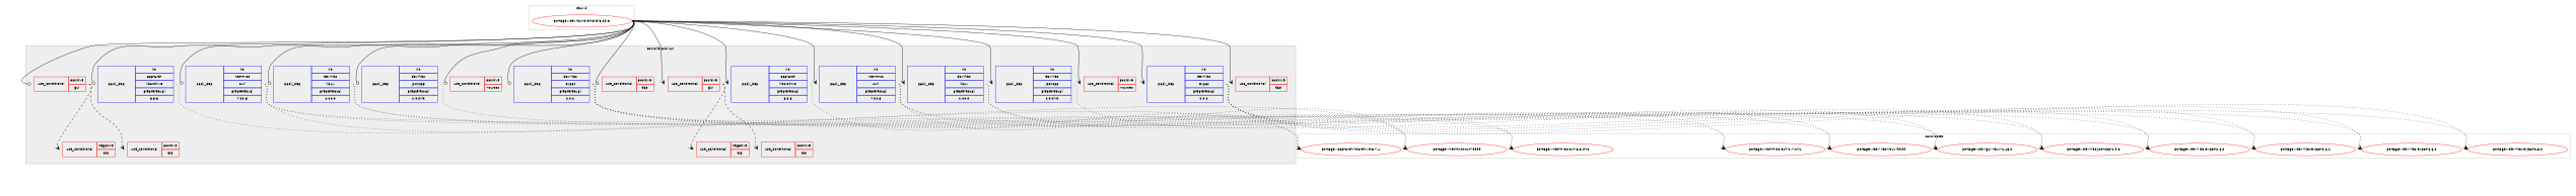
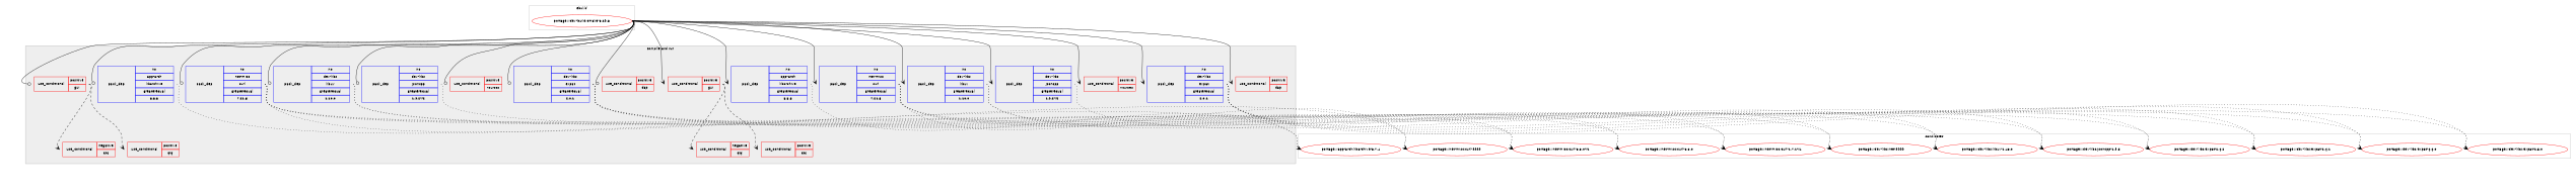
  digraph {
    compound=true
    concentrate=true
    fontname=Helvetica
    fontsize=10
    newrank=true
    rankdir=TB
    ranksep=1.5
    node [color=red fontname=Helvetica fontsize=10 shape=none]
    edge [arrowhead=vee headport=w style=dotted tailport=e weight=100]
    n1 [label="portage://dev-build/cmake-3.29.3" width=4 shape=""]
    n2 [label=<<TABLE BORDER="0" CELLBORDER="1" CELLSPACING="0" CELLPADDING="4"><TR><TD ROWSPAN="3" CELLPADDING="10">use_conditional</TD></TR><TR><TD>positive</TD></TR><TR><TD>dap</TD></TR></TABLE>>]
    n3 [label=<<TABLE BORDER="0" CELLBORDER="1" CELLSPACING="0" CELLPADDING="4"><TR><TD ROWSPAN="3" CELLPADDING="10">use_conditional</TD></TR><TR><TD>negative</TD></TR><TR><TD>qt6</TD></TR></TABLE>>]
    n4 [label=<<TABLE BORDER="0" CELLBORDER="1" CELLSPACING="0" CELLPADDING="4"><TR><TD ROWSPAN="3" CELLPADDING="10">use_conditional</TD></TR><TR><TD>positive</TD></TR><TR><TD>qt6</TD></TR></TABLE>>]
    n5 [label=<<TABLE BORDER="0" CELLBORDER="1" CELLSPACING="0" CELLPADDING="4"><TR><TD ROWSPAN="3" CELLPADDING="10">use_conditional</TD></TR><TR><TD>positive</TD></TR><TR><TD>gui</TD></TR></TABLE>>]
    n6 [label=<<TABLE BORDER="0" CELLBORDER="1" CELLSPACING="0" CELLPADDING="4"><TR><TD ROWSPAN="3" CELLPADDING="10">use_conditional</TD></TR><TR><TD>positive</TD></TR><TR><TD>ncurses</TD></TR></TABLE>>]
    n7 [color=blue label=<<TABLE BORDER="0" CELLBORDER="1" CELLSPACING="0" CELLPADDING="4" WIDTH="220"><TR><TD ROWSPAN="6" CELLPADDING="30">pack_dep</TD></TR><TR><TD WIDTH="110">no</TD></TR><TR><TD>app-arch</TD></TR><TR><TD>libarchive</TD></TR><TR><TD>greaterequal</TD></TR><TR><TD>3.3.3</TD></TR></TABLE>>]
    n8 [color=blue label=<<TABLE BORDER="0" CELLBORDER="1" CELLSPACING="0" CELLPADDING="4" WIDTH="220"><TR><TD ROWSPAN="6" CELLPADDING="30">pack_dep</TD></TR><TR><TD WIDTH="110">no</TD></TR><TR><TD>dev-libs</TD></TR><TR><TD>expat</TD></TR><TR><TD>greaterequal</TD></TR><TR><TD>2.0.1</TD></TR></TABLE>>]
    n9 [color=blue label=<<TABLE BORDER="0" CELLBORDER="1" CELLSPACING="0" CELLPADDING="4" WIDTH="220"><TR><TD ROWSPAN="6" CELLPADDING="30">pack_dep</TD></TR><TR><TD WIDTH="110">no</TD></TR><TR><TD>dev-libs</TD></TR><TR><TD>jsoncpp</TD></TR><TR><TD>greaterequal</TD></TR><TR><TD>1.9.2-r2</TD></TR></TABLE>>]
    n10 [color=blue label=<<TABLE BORDER="0" CELLBORDER="1" CELLSPACING="0" CELLPADDING="4" WIDTH="220"><TR><TD ROWSPAN="6" CELLPADDING="30">pack_dep</TD></TR><TR><TD WIDTH="110">no</TD></TR><TR><TD>dev-libs</TD></TR><TR><TD>libuv</TD></TR><TR><TD>greaterequal</TD></TR><TR><TD>1.10.0</TD></TR></TABLE>>]
    n11 [color=blue label=<<TABLE BORDER="0" CELLBORDER="1" CELLSPACING="0" CELLPADDING="4" WIDTH="220"><TR><TD ROWSPAN="6" CELLPADDING="30">pack_dep</TD></TR><TR><TD WIDTH="110">no</TD></TR><TR><TD>net-misc</TD></TR><TR><TD>curl</TD></TR><TR><TD>greaterequal</TD></TR><TR><TD>7.21.5</TD></TR></TABLE>>]
    n12 [label=<<TABLE BORDER="0" CELLBORDER="1" CELLSPACING="0" CELLPADDING="4"><TR><TD ROWSPAN="3" CELLPADDING="10">use_conditional</TD></TR><TR><TD>positive</TD></TR><TR><TD>dap</TD></TR></TABLE>>]
    n13 [label=<<TABLE BORDER="0" CELLBORDER="1" CELLSPACING="0" CELLPADDING="4"><TR><TD ROWSPAN="3" CELLPADDING="10">use_conditional</TD></TR><TR><TD>negative</TD></TR><TR><TD>qt6</TD></TR></TABLE>>]
    n14 [label=<<TABLE BORDER="0" CELLBORDER="1" CELLSPACING="0" CELLPADDING="4"><TR><TD ROWSPAN="3" CELLPADDING="10">use_conditional</TD></TR><TR><TD>positive</TD></TR><TR><TD>qt6</TD></TR></TABLE>>]
    n15 [label=<<TABLE BORDER="0" CELLBORDER="1" CELLSPACING="0" CELLPADDING="4"><TR><TD ROWSPAN="3" CELLPADDING="10">use_conditional</TD></TR><TR><TD>positive</TD></TR><TR><TD>gui</TD></TR></TABLE>>]
    n16 [label=<<TABLE BORDER="0" CELLBORDER="1" CELLSPACING="0" CELLPADDING="4"><TR><TD ROWSPAN="3" CELLPADDING="10">use_conditional</TD></TR><TR><TD>positive</TD></TR><TR><TD>ncurses</TD></TR></TABLE>>]
    n17 [color=blue label=<<TABLE BORDER="0" CELLBORDER="1" CELLSPACING="0" CELLPADDING="4" WIDTH="220"><TR><TD ROWSPAN="6" CELLPADDING="30">pack_dep</TD></TR><TR><TD WIDTH="110">no</TD></TR><TR><TD>app-arch</TD></TR><TR><TD>libarchive</TD></TR><TR><TD>greaterequal</TD></TR><TR><TD>3.3.3</TD></TR></TABLE>>]
    n18 [color=blue label=<<TABLE BORDER="0" CELLBORDER="1" CELLSPACING="0" CELLPADDING="4" WIDTH="220"><TR><TD ROWSPAN="6" CELLPADDING="30">pack_dep</TD></TR><TR><TD WIDTH="110">no</TD></TR><TR><TD>dev-libs</TD></TR><TR><TD>expat</TD></TR><TR><TD>greaterequal</TD></TR><TR><TD>2.0.1</TD></TR></TABLE>>]
    n19 [color=blue label=<<TABLE BORDER="0" CELLBORDER="1" CELLSPACING="0" CELLPADDING="4" WIDTH="220"><TR><TD ROWSPAN="6" CELLPADDING="30">pack_dep</TD></TR><TR><TD WIDTH="110">no</TD></TR><TR><TD>dev-libs</TD></TR><TR><TD>jsoncpp</TD></TR><TR><TD>greaterequal</TD></TR><TR><TD>1.9.2-r2</TD></TR></TABLE>>]
    n20 [color=blue label=<<TABLE BORDER="0" CELLBORDER="1" CELLSPACING="0" CELLPADDING="4" WIDTH="220"><TR><TD ROWSPAN="6" CELLPADDING="30">pack_dep</TD></TR><TR><TD WIDTH="110">no</TD></TR><TR><TD>dev-libs</TD></TR><TR><TD>libuv</TD></TR><TR><TD>greaterequal</TD></TR><TR><TD>1.10.0</TD></TR></TABLE>>]
    n21 [color=blue label=<<TABLE BORDER="0" CELLBORDER="1" CELLSPACING="0" CELLPADDING="4" WIDTH="220"><TR><TD ROWSPAN="6" CELLPADDING="30">pack_dep</TD></TR><TR><TD WIDTH="110">no</TD></TR><TR><TD>net-misc</TD></TR><TR><TD>curl</TD></TR><TR><TD>greaterequal</TD></TR><TR><TD>7.21.5</TD></TR></TABLE>>]
    n22 [label="portage://app-arch/libarchive-3.7.4" width=4 shape=""]
    n23 [label="portage://dev-libs/expat-2.5.0" width=4 shape=""]
    n24 [label="portage://dev-libs/expat-6.6.0" width=4 shape=""]
    n25 [label="portage://dev-libs/expat-2.6.1" width=4 shape=""]
    n26 [label="portage://dev-libs/expat-2.6.2" width=4 shape=""]
    n27 [label="portage://dev-libs/jsoncpp-1.9.5" width=4 shape=""]
-   n28 [label="portage://dev-gui/libuv-1.48.0" width=4 shape=""]
-   n29 [label="portage://dev-libs/libuv-9999" width=4 shape=""]
+   n28 [label="portage://dev-libs/libuv-1.48.0" width=4 shape=""]
+   n29 [label="portage://dev-libs/net-9999" width=4 shape=""]
    n30 [label="portage://net-misc/curl-1.7.1-r4" width=4 shape=""]
+   n31 [label="portage://net-misc/curl-8.8.0" width=4 shape=""]
    n32 [label="portage://net-misc/curl-8.8.0-r1" width=4 shape=""]
    n33 [label="portage://net-misc/curl-9999" width=4 shape=""]
    subgraph cluster_1 {
      color=gray
      label=<<i>ebuild</i>>
      rank=same
      n1
    }
    subgraph cluster_2 {
      color=gray
      label=<<i>dependencies</i>>
      subgraph cluster_3 {
        color=gray
        fillcolor="#eeeeee"
        label=<<i>compile</i>>
        style=filled
        subgraph sub_4 {
          color=gray
          fillcolor="#eeeeee"
          label=<<i>compile</i>>
          style=filled
          n2
        }
        subgraph sub_5 {
          color=gray
          fillcolor="#eeeeee"
          label=<<i>compile</i>>
          style=filled
          n5
          subgraph sub_6 {
            color=gray
            fillcolor="#eeeeee"
            label=<<i>compile</i>>
            style=filled
            n3
          }
          subgraph sub_7 {
            color=gray
            fillcolor="#eeeeee"
            label=<<i>compile</i>>
            style=filled
            n4
          }
        }
        subgraph sub_8 {
          color=gray
          fillcolor="#eeeeee"
          label=<<i>compile</i>>
          style=filled
          n6
        }
        subgraph sub_9 {
          color=gray
          fillcolor="#eeeeee"
          label=<<i>compile</i>>
          style=filled
          n7
        }
        subgraph sub_10 {
          color=gray
          fillcolor="#eeeeee"
          label=<<i>compile</i>>
          style=filled
          n8
        }
        subgraph sub_11 {
          color=gray
          fillcolor="#eeeeee"
          label=<<i>compile</i>>
          style=filled
          n9
        }
        subgraph sub_12 {
          color=gray
          fillcolor="#eeeeee"
          label=<<i>compile</i>>
          style=filled
          n10
        }
        subgraph sub_13 {
          color=gray
          fillcolor="#eeeeee"
          label=<<i>compile</i>>
          style=filled
          n11
        }
      }
      subgraph cluster_14 {
        color=gray
        fillcolor="#eeeeee"
        label=<<i>run</i>>
        style=filled
        subgraph sub_15 {
          color=gray
          fillcolor="#eeeeee"
          label=<<i>run</i>>
          style=filled
          n12
        }
        subgraph sub_16 {
          color=gray
          fillcolor="#eeeeee"
          label=<<i>run</i>>
          style=filled
          n15
          subgraph sub_17 {
            color=gray
            fillcolor="#eeeeee"
            label=<<i>run</i>>
            style=filled
            n13
          }
          subgraph sub_18 {
            color=gray
            fillcolor="#eeeeee"
            label=<<i>run</i>>
            style=filled
            n14
          }
        }
        subgraph sub_19 {
          color=gray
          fillcolor="#eeeeee"
          label=<<i>run</i>>
          style=filled
          n16
        }
        subgraph sub_20 {
          color=gray
          fillcolor="#eeeeee"
          label=<<i>run</i>>
          style=filled
          n17
        }
        subgraph sub_21 {
          color=gray
          fillcolor="#eeeeee"
          label=<<i>run</i>>
          style=filled
          n18
        }
        subgraph sub_22 {
          color=gray
          fillcolor="#eeeeee"
          label=<<i>run</i>>
          style=filled
          n19
        }
        subgraph sub_23 {
          color=gray
          fillcolor="#eeeeee"
          label=<<i>run</i>>
          style=filled
          n20
        }
        subgraph sub_24 {
          color=gray
          fillcolor="#eeeeee"
          label=<<i>run</i>>
          style=filled
          n21
        }
      }
      subgraph cluster_25 {
        color=gray
        fillcolor="#eeeeee"
        label=<<i>compile and run</i>>
        style=filled
      }
    }
    subgraph cluster_26 {
      color=gray
      label=<<i>candidates</i>>
      rank=same
      subgraph sub_27 {
        color=black
        label=<<i>candidates</i>>
        nodesep=1
        rank=same
        n22
      }
      subgraph sub_28 {
        color=black
        label=<<i>candidates</i>>
        nodesep=1
        rank=same
        n23
        n24
        n25
        n26
      }
      subgraph sub_29 {
        color=black
        label=<<i>candidates</i>>
        nodesep=1
        rank=same
        n27
      }
      subgraph sub_30 {
        color=black
        label=<<i>candidates</i>>
        nodesep=1
        rank=same
        n28
        n29
      }
      subgraph sub_31 {
        color=black
        label=<<i>candidates</i>>
        nodesep=1
        rank=same
        n30
+       n31
        n32
        n33
      }
      subgraph sub_32 {
        color=black
        label=<<i>candidates</i>>
        nodesep=1
        rank=same
        n22
      }
      subgraph sub_33 {
        color=black
        label=<<i>candidates</i>>
        nodesep=1
        rank=same
        n23
        n24
        n25
        n26
      }
      subgraph sub_34 {
        color=black
        label=<<i>candidates</i>>
        nodesep=1
        rank=same
        n27
      }
      subgraph sub_35 {
        color=black
        label=<<i>candidates</i>>
        nodesep=1
        rank=same
        n28
        n29
      }
      subgraph sub_36 {
        color=black
        label=<<i>candidates</i>>
        nodesep=1
        rank=same
        n30
+       n31
        n32
        n33
      }
    }
    n1 -> n2 [style=solid weight=20]
    n1 -> n5 [style=solid weight=20]
    n1 -> n6 [style=solid weight=20]
    n1 -> n7 [style=solid weight=20]
    n1 -> n8 [style=solid weight=20]
    n1 -> n9 [style=solid weight=20]
    n1 -> n10 [style=solid weight=20]
    n1 -> n11 [style=solid weight=20]
    n1 -> n12 [arrowhead=odot style=solid weight=20]
    n1 -> n15 [arrowhead=odot style=solid weight=20]
    n1 -> n16 [arrowhead=odot style=solid weight=20]
    n1 -> n17 [arrowhead=odot style=solid weight=20]
    n1 -> n18 [arrowhead=odot style=solid weight=20]
    n1 -> n19 [arrowhead=odot style=solid weight=20]
    n1 -> n20 [arrowhead=odot style=solid weight=20]
    n1 -> n21 [arrowhead=odot style=solid weight=20]
    n5 -> n3 [style=dashed weight=20]
    n5 -> n4 [style=dashed weight=20]
    n7 -> n22
    n8 -> n23
    n8 -> n24
    n8 -> n25
    n8 -> n26
    n9 -> n27
    n10 -> n28
    n10 -> n29
    n11 -> n30
+   n11 -> n31
    n11 -> n32
    n11 -> n33
    n15 -> n13 [style=dashed weight=20]
    n15 -> n14 [style=dashed weight=20]
    n17 -> n22
    n18 -> n23
    n18 -> n24
    n18 -> n25
    n18 -> n26
    n19 -> n27
    n20 -> n28
    n20 -> n29
    n21 -> n30
+   n21 -> n31
    n21 -> n32
    n21 -> n33
  }
